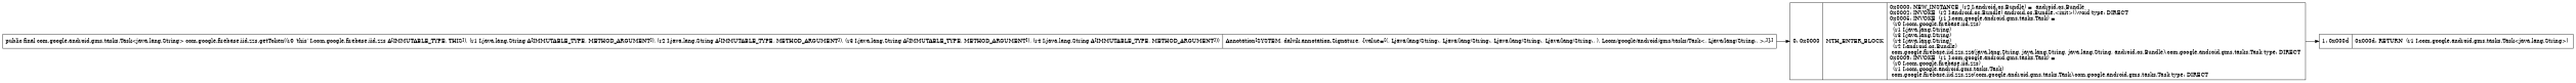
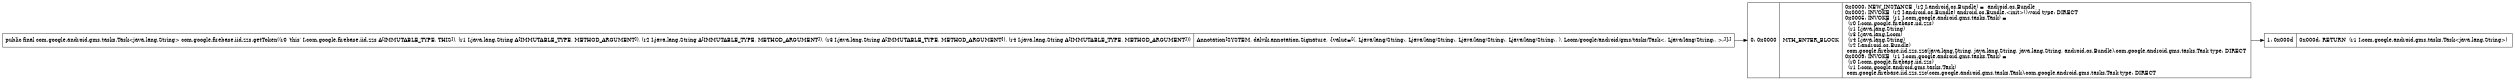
  digraph {
    rankdir=LR
    node [shape=record]
-   n1 [label="{0\:\ 0x0000|MTH_ENTER_BLOCK\l|0x0000: NEW_INSTANCE  (r2 I:android.os.Bundle) =  android.os.Bundle \l0x0002: INVOKE  (r2 I:android.os.Bundle) android.os.Bundle.\<init\>():void type: DIRECT \l0x0005: INVOKE  (r1 I:com.google.android.gms.tasks.Task) = \l  (r0 I:com.google.firebase.iid.zzs)\l  (r1 I:java.lang.String)\l  (r3 I:java.lang.String)\l  (r4 I:java.lang.String)\l  (r2 I:android.os.Bundle)\l com.google.firebase.iid.zzs.zza(java.lang.String, java.lang.String, java.lang.String, android.os.Bundle):com.google.android.gms.tasks.Task type: DIRECT \l0x0009: INVOKE  (r1 I:com.google.android.gms.tasks.Task) = \l  (r0 I:com.google.firebase.iid.zzs)\l  (r1 I:com.google.android.gms.tasks.Task)\l com.google.firebase.iid.zzs.zzc(com.google.android.gms.tasks.Task):com.google.android.gms.tasks.Task type: DIRECT \l}"]
+   n1 [label="{0\:\ 0x0000|MTH_ENTER_BLOCK\l|0x0000: NEW_INSTANCE  (r2 I:android.os.Bundle) =  android.os.Bundle \l0x0002: INVOKE  (r2 I:android.os.Bundle) android.os.Bundle.\<init\>():void type: DIRECT \l0x0005: INVOKE  (r1 I:com.google.android.gms.tasks.Task) = \l  (r0 I:com.google.firebase.iid.zzs)\l  (r1 I:java.lang.String)\l  (r3 I:java.lang.Lcom)\l  (r4 I:java.lang.String)\l  (r2 I:android.os.Bundle)\l com.google.firebase.iid.zzs.zza(java.lang.String, java.lang.String, java.lang.String, android.os.Bundle):com.google.android.gms.tasks.Task type: DIRECT \l0x0009: INVOKE  (r1 I:com.google.android.gms.tasks.Task) = \l  (r0 I:com.google.firebase.iid.zzs)\l  (r1 I:com.google.android.gms.tasks.Task)\l com.google.firebase.iid.zzs.zzc(com.google.android.gms.tasks.Task):com.google.android.gms.tasks.Task type: DIRECT \l}"]
    n2 [label="{1\:\ 0x000d|0x000d: RETURN  (r1 I:com.google.android.gms.tasks.Task\<java.lang.String\>) \l}"]
    n3 [label="{public final com.google.android.gms.tasks.Task\<java.lang.String\> com.google.firebase.iid.zzs.getToken((r0 'this' I:com.google.firebase.iid.zzs A[IMMUTABLE_TYPE, THIS]), (r1 I:java.lang.String A[IMMUTABLE_TYPE, METHOD_ARGUMENT]), (r2 I:java.lang.String A[IMMUTABLE_TYPE, METHOD_ARGUMENT]), (r3 I:java.lang.String A[IMMUTABLE_TYPE, METHOD_ARGUMENT]), (r4 I:java.lang.String A[IMMUTABLE_TYPE, METHOD_ARGUMENT]))  | Annotation[SYSTEM, dalvik.annotation.Signature, \{value=[(, Ljava\/lang\/String;, Ljava\/lang\/String;, Ljava\/lang\/String;, Ljava\/lang\/String;, ), Lcom\/google\/android\/gms\/tasks\/Task\<, Ljava\/lang\/String;, \>;]\}]\l}"]
    n1 -> n2
    n3 -> n1
  }
